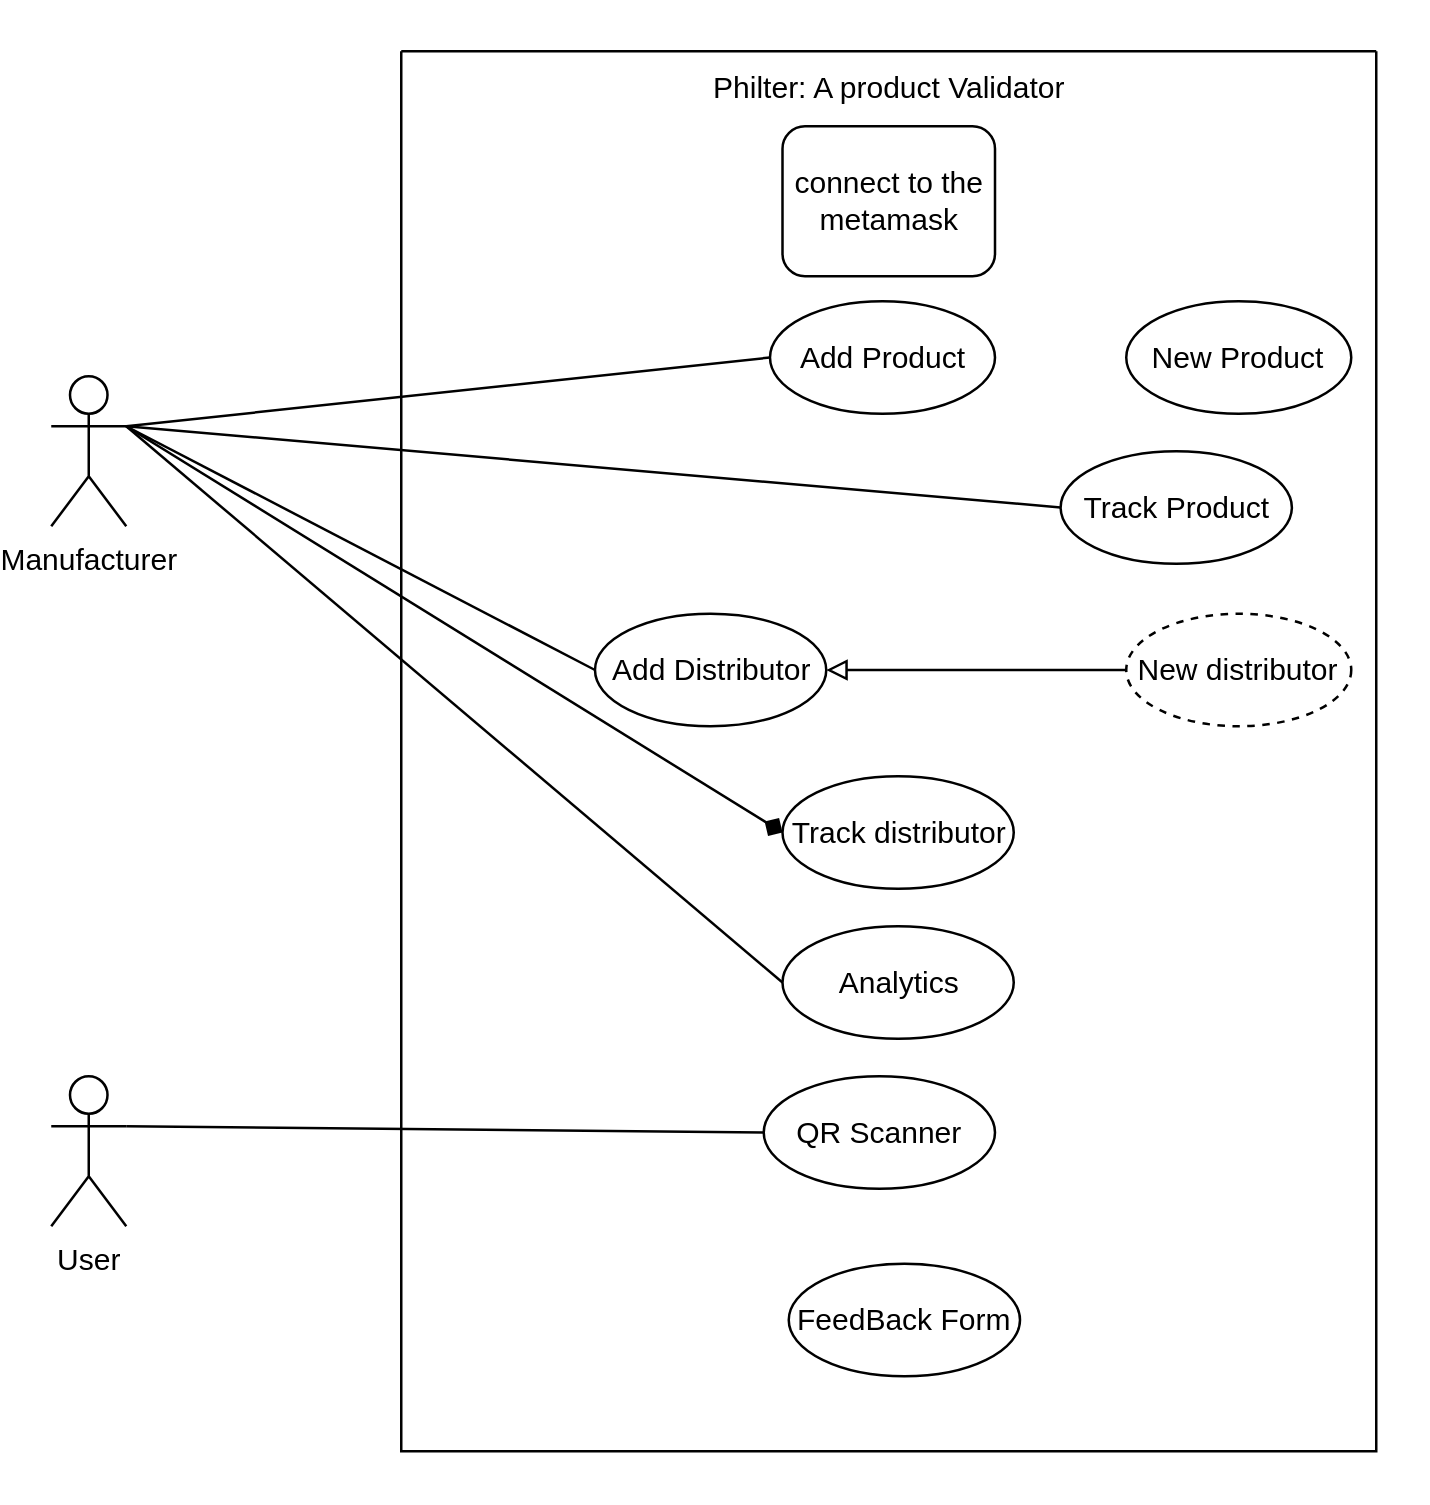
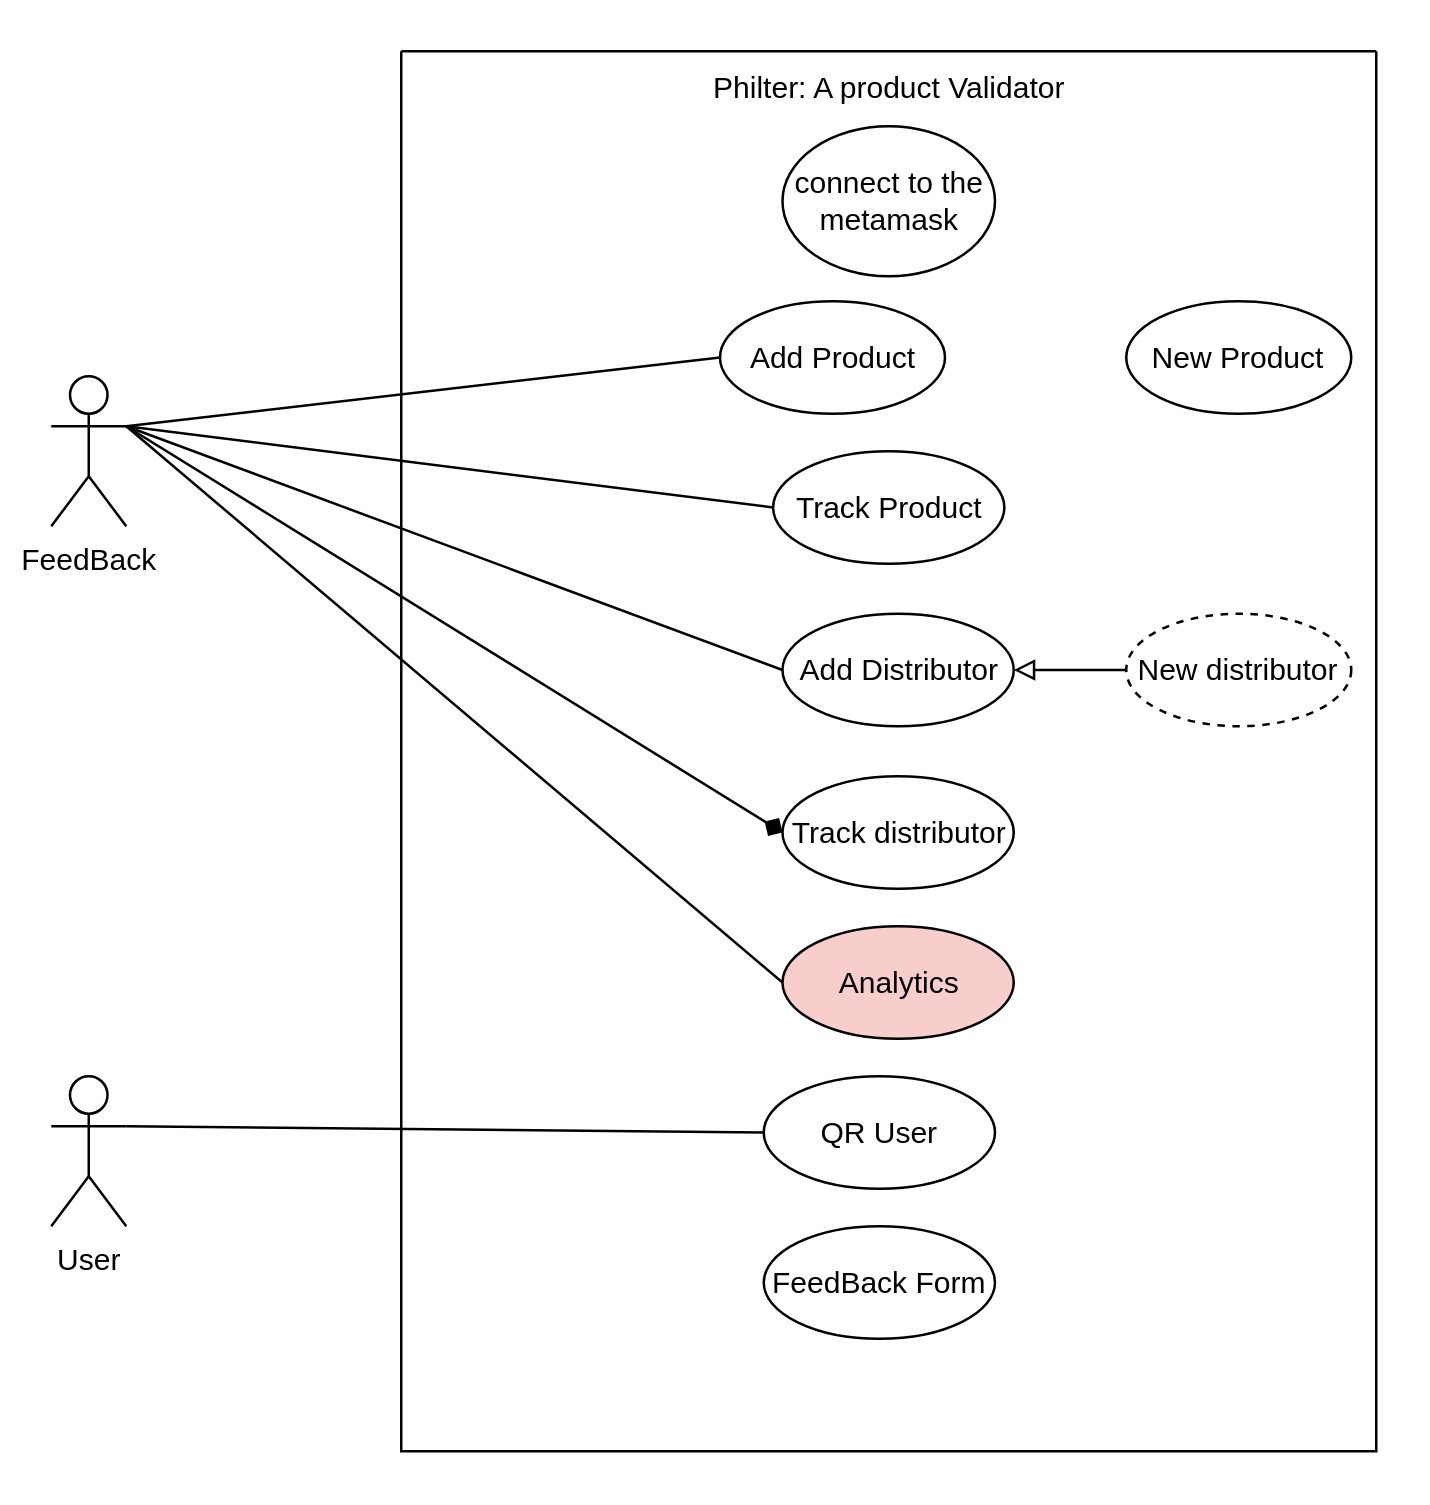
  <mxCell id="0" />
  <mxCell id="1" parent="0" />
- <mxCell id="2" value="Manufacturer" style="shape=umlActor;verticalLabelPosition=bottom;verticalAlign=top;html=1;outlineConnect=0;" parent="1" vertex="1"><mxGeometry x="20" y="150" width="30" height="60" as="geometry" /></mxCell>
+ <mxCell id="2" value="FeedBack" style="shape=umlActor;verticalLabelPosition=bottom;verticalAlign=top;html=1;outlineConnect=0;" parent="1" vertex="1"><mxGeometry x="20" y="150" width="30" height="60" as="geometry" /></mxCell>
  <mxCell id="3" value="" style="swimlane;startSize=0;" parent="1" vertex="1"><mxGeometry x="160" y="20" width="390" height="560" as="geometry" /></mxCell>
  <mxCell id="4" value="Philter: A product Validator" style="text;html=1;align=center;verticalAlign=middle;resizable=0;points=[];autosize=1;strokeColor=none;fillColor=none;" parent="3" vertex="1"><mxGeometry x="115" width="160" height="30" as="geometry" /></mxCell>
- <mxCell id="5" value="connect to the metamask" style="whiteSpace=wrap;html=1;rounded=1;" parent="3" vertex="1"><mxGeometry x="152.5" y="30" width="85" height="60" as="geometry" /></mxCell>
- <mxCell id="6" value="Add Product" style="ellipse;whiteSpace=wrap;html=1;align=center;" parent="3" vertex="1"><mxGeometry x="147.5" y="100" width="90" height="45" as="geometry" /></mxCell>
- <mxCell id="7" value="Track Product" style="ellipse;whiteSpace=wrap;html=1;" parent="3" vertex="1"><mxGeometry x="263.75" y="160" width="92.5" height="45" as="geometry" /></mxCell>
+ <mxCell id="5" value="connect to the metamask" style="ellipse;whiteSpace=wrap;html=1;" parent="3" vertex="1"><mxGeometry x="152.5" y="30" width="85" height="60" as="geometry" /></mxCell>
+ <mxCell id="6" value="Add Product" style="ellipse;whiteSpace=wrap;html=1;align=center;" parent="3" vertex="1"><mxGeometry x="127.5" y="100" width="90" height="45" as="geometry" /></mxCell>
+ <mxCell id="7" value="Track Product" style="ellipse;whiteSpace=wrap;html=1;" parent="3" vertex="1"><mxGeometry x="148.75" y="160" width="92.5" height="45" as="geometry" /></mxCell>
  <mxCell id="8" value="Track distributor" style="ellipse;whiteSpace=wrap;html=1;" parent="3" vertex="1"><mxGeometry x="152.5" y="290" width="92.5" height="45" as="geometry" /></mxCell>
- <mxCell id="9" value="QR Scanner" style="ellipse;whiteSpace=wrap;html=1;" parent="3" vertex="1"><mxGeometry x="145" y="410" width="92.5" height="45" as="geometry" /></mxCell>
- <mxCell id="10" value="FeedBack Form" style="ellipse;whiteSpace=wrap;html=1;" parent="3" vertex="1"><mxGeometry x="155" y="485" width="92.5" height="45" as="geometry" /></mxCell>
+ <mxCell id="9" value="QR User" style="ellipse;whiteSpace=wrap;html=1;" parent="3" vertex="1"><mxGeometry x="145" y="410" width="92.5" height="45" as="geometry" /></mxCell>
+ <mxCell id="10" value="FeedBack Form" style="ellipse;whiteSpace=wrap;html=1;" parent="3" vertex="1"><mxGeometry x="145" y="470" width="92.5" height="45" as="geometry" /></mxCell>
  <mxCell id="11" value="New Product" style="ellipse;whiteSpace=wrap;html=1;align=center;" parent="3" vertex="1"><mxGeometry x="290" y="100" width="90" height="45" as="geometry" /></mxCell>
  <mxCell id="12" value="New distributor" style="ellipse;whiteSpace=wrap;html=1;align=center;dashed=1;" vertex="1" parent="3"><mxGeometry x="290" y="225" width="90" height="45" as="geometry" /></mxCell>
  <mxCell id="13" value="" style="endArrow=none;html=1;rounded=0;entryX=0;entryY=0.5;entryDx=0;entryDy=0;exitX=1;exitY=0.5;exitDx=0;exitDy=0;startArrow=block;startFill=0;" edge="1" parent="3" target="12" source="15"><mxGeometry width="50" height="50" relative="1" as="geometry"><mxPoint x="240" y="182.5" as="sourcePoint" /><mxPoint x="-227.5" y="40" as="targetPoint" /></mxGeometry></mxCell>
- <mxCell id="14" value="Analytics" style="ellipse;whiteSpace=wrap;html=1;" parent="3" vertex="1"><mxGeometry x="152.5" y="350" width="92.5" height="45" as="geometry" /></mxCell>
- <mxCell id="15" value="Add Distributor" style="ellipse;whiteSpace=wrap;html=1;" parent="3" vertex="1"><mxGeometry x="77.5" y="225" width="92.5" height="45" as="geometry" /></mxCell>
+ <mxCell id="14" value="Analytics" style="ellipse;whiteSpace=wrap;html=1;fillColor=#f8cecc;" parent="3" vertex="1"><mxGeometry x="152.5" y="350" width="92.5" height="45" as="geometry" /></mxCell>
+ <mxCell id="15" value="Add Distributor" style="ellipse;whiteSpace=wrap;html=1;" parent="3" vertex="1"><mxGeometry x="152.5" y="225" width="92.5" height="45" as="geometry" /></mxCell>
  <mxCell id="16" value="" style="endArrow=none;html=1;rounded=0;entryX=0;entryY=0.5;entryDx=0;entryDy=0;exitX=1;exitY=0.333;exitDx=0;exitDy=0;exitPerimeter=0;" parent="1" source="17" target="9" edge="1"><mxGeometry width="50" height="50" relative="1" as="geometry"><mxPoint x="60" y="300.294" as="sourcePoint" /><mxPoint x="190" y="370" as="targetPoint" /></mxGeometry></mxCell>
  <mxCell id="17" value="User" style="shape=umlActor;verticalLabelPosition=bottom;verticalAlign=top;html=1;outlineConnect=0;" parent="1" vertex="1"><mxGeometry x="20" y="430" width="30" height="60" as="geometry" /></mxCell>
  <mxCell id="18" value="" style="group" parent="1" vertex="1" connectable="0"><mxGeometry x="50" y="170" as="geometry" /></mxCell>
  <mxCell id="19" value="" style="endArrow=none;html=1;rounded=0;entryX=0;entryY=0.5;entryDx=0;entryDy=0;" parent="18" target="7" edge="1"><mxGeometry width="50" height="50" relative="1" as="geometry"><mxPoint as="sourcePoint" /><mxPoint x="110" y="160" as="targetPoint" /></mxGeometry></mxCell>
  <mxCell id="20" value="" style="endArrow=none;html=1;rounded=0;entryX=0;entryY=0.5;entryDx=0;entryDy=0;" parent="18" target="6" edge="1"><mxGeometry width="50" height="50" relative="1" as="geometry"><mxPoint as="sourcePoint" /><mxPoint x="220" y="20" as="targetPoint" /></mxGeometry></mxCell>
  <mxCell id="21" value="" style="endArrow=none;html=1;rounded=0;entryX=0;entryY=0.5;entryDx=0;entryDy=0;" parent="18" target="15" edge="1"><mxGeometry width="50" height="50" relative="1" as="geometry"><mxPoint as="sourcePoint" /><mxPoint x="327.5" y="82.5" as="targetPoint" /></mxGeometry></mxCell>
  <mxCell id="22" value="" style="endArrow=none;html=1;rounded=0;entryX=0;entryY=0.5;entryDx=0;entryDy=0;" parent="18" target="14" edge="1"><mxGeometry width="50" height="50" relative="1" as="geometry"><mxPoint as="sourcePoint" /><mxPoint x="331.25" y="152.5" as="targetPoint" /></mxGeometry></mxCell>
  <mxCell id="23" value="" style="endArrow=diamond;html=1;rounded=0;entryX=0;entryY=0.5;entryDx=0;entryDy=0;exitX=1;exitY=0.333;exitDx=0;exitDy=0;exitPerimeter=0;" parent="18" source="2" target="8" edge="1"><mxGeometry width="50" height="50" relative="1" as="geometry"><mxPoint x="10" y="10" as="sourcePoint" /><mxPoint x="328.75" y="232.5" as="targetPoint" /></mxGeometry></mxCell>
